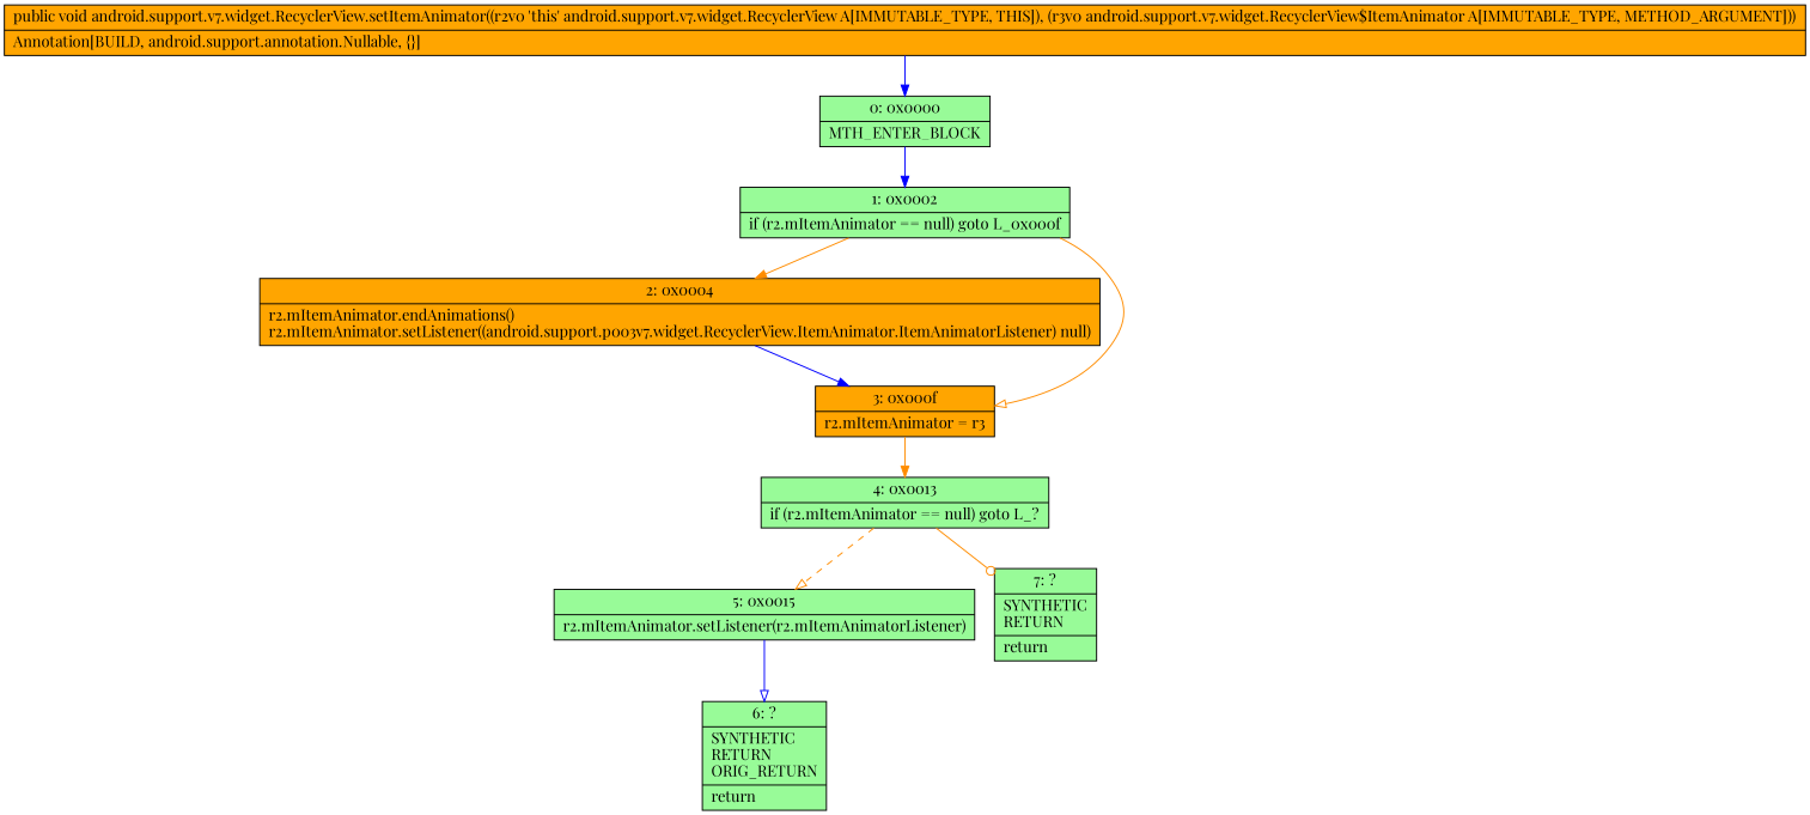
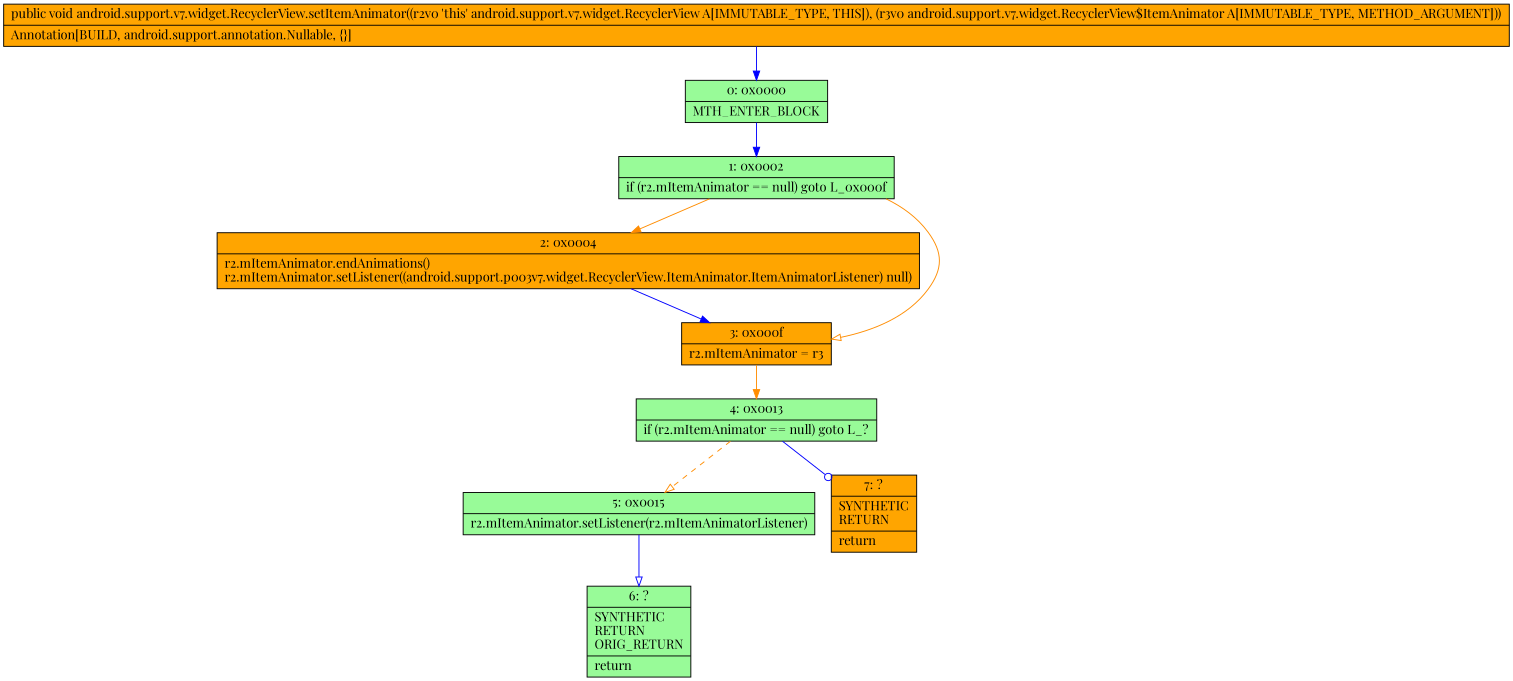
  digraph {
    fontname="Playfair Display"
    node [fillcolor=palegreen fontname="Playfair Display" shape=record style=filled]
    edge [arrowhead=normal color=blue fontname="Playfair Display"]
    n1 [label="{0\:\ 0x0000|MTH_ENTER_BLOCK\l}"]
    n2 [label="{1\:\ 0x0002|if (r2.mItemAnimator == null) goto L_0x000f\l}"]
    n3 [fillcolor=orange label="{2\:\ 0x0004|r2.mItemAnimator.endAnimations()\lr2.mItemAnimator.setListener((android.support.p003v7.widget.RecyclerView.ItemAnimator.ItemAnimatorListener) null)\l}"]
    n4 [fillcolor=orange label="{3\:\ 0x000f|r2.mItemAnimator = r3\l}"]
    n5 [label="{4\:\ 0x0013|if (r2.mItemAnimator == null) goto L_?\l}"]
    n6 [label="{5\:\ 0x0015|r2.mItemAnimator.setListener(r2.mItemAnimatorListener)\l}"]
-   n7 [label="{7\:\ ?|SYNTHETIC\lRETURN\l|return\l}"]
+   n7 [fillcolor=orange label="{7\:\ ?|SYNTHETIC\lRETURN\l|return\l}"]
    n8 [label="{6\:\ ?|SYNTHETIC\lRETURN\lORIG_RETURN\l|return\l}"]
    n9 [fillcolor=orange label="{public void android.support.v7.widget.RecyclerView.setItemAnimator((r2v0 'this' android.support.v7.widget.RecyclerView A[IMMUTABLE_TYPE, THIS]), (r3v0 android.support.v7.widget.RecyclerView$ItemAnimator A[IMMUTABLE_TYPE, METHOD_ARGUMENT]))  | Annotation[BUILD, android.support.annotation.Nullable, \{\}]\l}"]
    n1 -> n2
    n2 -> n3 [color=darkorange style=solid]
    n2 -> n4 [arrowhead=onormal color=darkorange]
    n3 -> n4
    n4 -> n5 [color=darkorange]
    n5 -> n6 [arrowhead=onormal color=darkorange style=dashed]
-   n5 -> n7 [arrowhead=odot color=darkorange]
+   n5 -> n7 [arrowhead=odot]
    n6 -> n8 [arrowhead=onormal]
    n9 -> n1
  }
